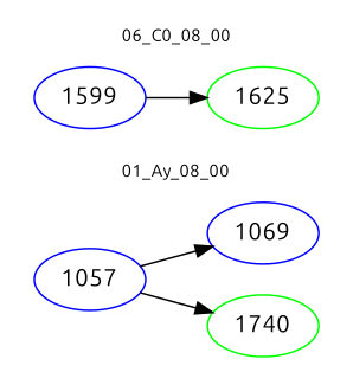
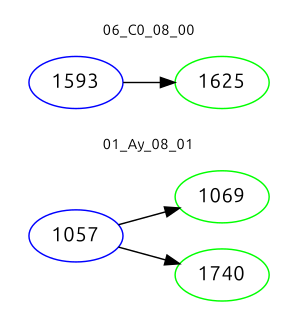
  digraph {
    fontname=Ubuntu
    rankdir=LR
    node [color=blue fontname=Ubuntu]
    edge [color=black fontname=Ubuntu]
    n1 [label=1057]
    n2 [color=green label=1740]
-   n3 [label=1069]
-   n4 [label=1599]
+   n3 [color=green label=1069]
+   n4 [label=1593]
    n5 [color=green label=1625]
    subgraph cluster_1 {
      color=white
      fontsize=10
-     label="01_Ay_08_00"
+     label="01_Ay_08_01"
      n1
      n2
      n3
    }
    subgraph cluster_2 {
      color=white
      fontsize=10
      label="06_C0_08_00"
      n4
      n5
    }
    n1 -> n2
    n1 -> n3
    n4 -> n5
  }
